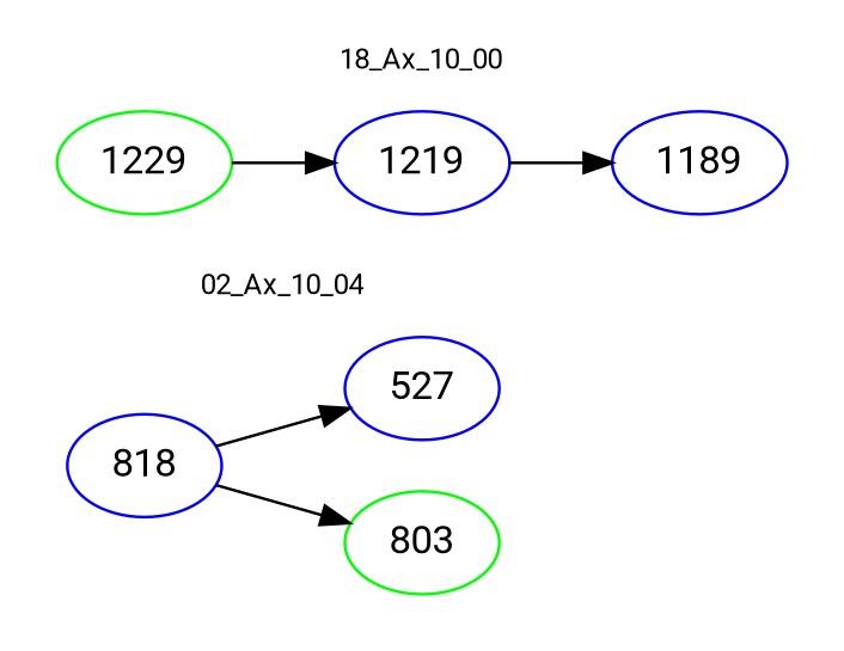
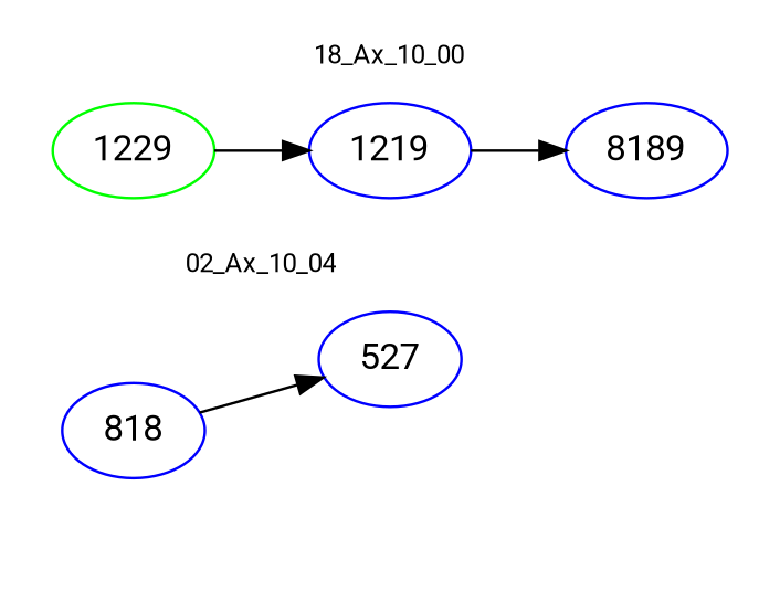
  digraph {
    fontname=Roboto
    rankdir=LR
    node [color=blue fontname=Roboto]
    edge [color=black fontname=Roboto]
    n1 [label=818]
-   n2 [color=green label=803]
    n3 [label=527]
    n4 [label=1219]
-   n5 [label=1189]
+   n5 [label=8189]
    n6 [color=green label=1229]
    subgraph cluster_1 {
      color=white
      fontsize=10
      label="02_Ax_10_04"
      n1
-     n2
      n3
    }
    subgraph cluster_2 {
      color=white
      fontsize=10
      label="18_Ax_10_00"
      n4
      n5
      n6
    }
-   n1 -> n2
    n1 -> n3
    n4 -> n5
    n6 -> n4
  }
